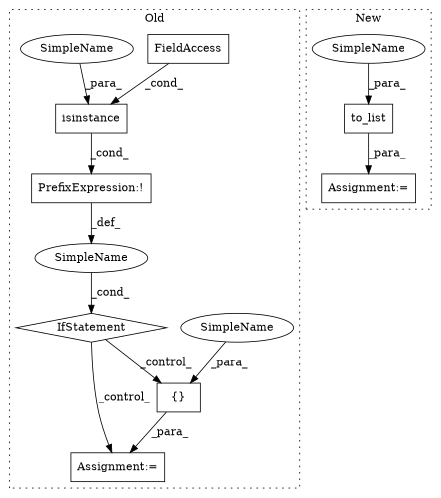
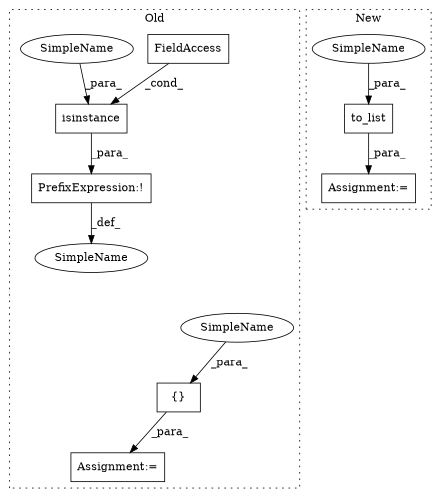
  digraph {
    node [a=42 l=1 shape=box]
-   n1 [a=25 l="4,2" label=IfStatement s="4686,4716" shape=diamond]
    n2 [a=7 label="Assignment:=" s=4740]
    n3 [label=SimpleName shape=ellipse l=""]
    n4 [a=32 l="11,1" label=isinstance s="4691,4715"]
    n5 [a=38 label="PrefixExpression:!" s=4690]
    n6 [a=4 l="1,1" label="{}" s="4750,4759"]
    n7 [a=22 l=4 label=FieldAccess s=4711]
    n8 [l=8 label=SimpleName s=4751 shape=ellipse]
    n9 [l=8 label=SimpleName s=4702 shape=ellipse]
    n10 [a=32 l="8,1" label=to_list s="4671,4687"]
    n11 [a=7 label="Assignment:=" s=4670]
    n12 [l=8 label=SimpleName s=4679 shape=ellipse]
    subgraph cluster_1 {
      label=Old
      style=dotted
-     n1
      n2
      n3
      n4
      n5
      n6
      n7
      n8
      n9
    }
    subgraph cluster_2 {
      label=New
      style=dotted
      n10
      n11
      n12
    }
-   n1 -> n2 [label=_control_]
-   n1 -> n6 [label=_control_]
-   n3 -> n1 [label=_cond_]
-   n4 -> n5 [label=_cond_]
+   n4 -> n5 [label=_para_]
    n5 -> n3 [label=_def_]
    n6 -> n2 [label=_para_]
    n7 -> n4 [label=_cond_]
    n8 -> n6 [label=_para_]
    n9 -> n4 [label=_para_]
    n10 -> n11 [label=_para_]
    n12 -> n10 [label=_para_]
  }
